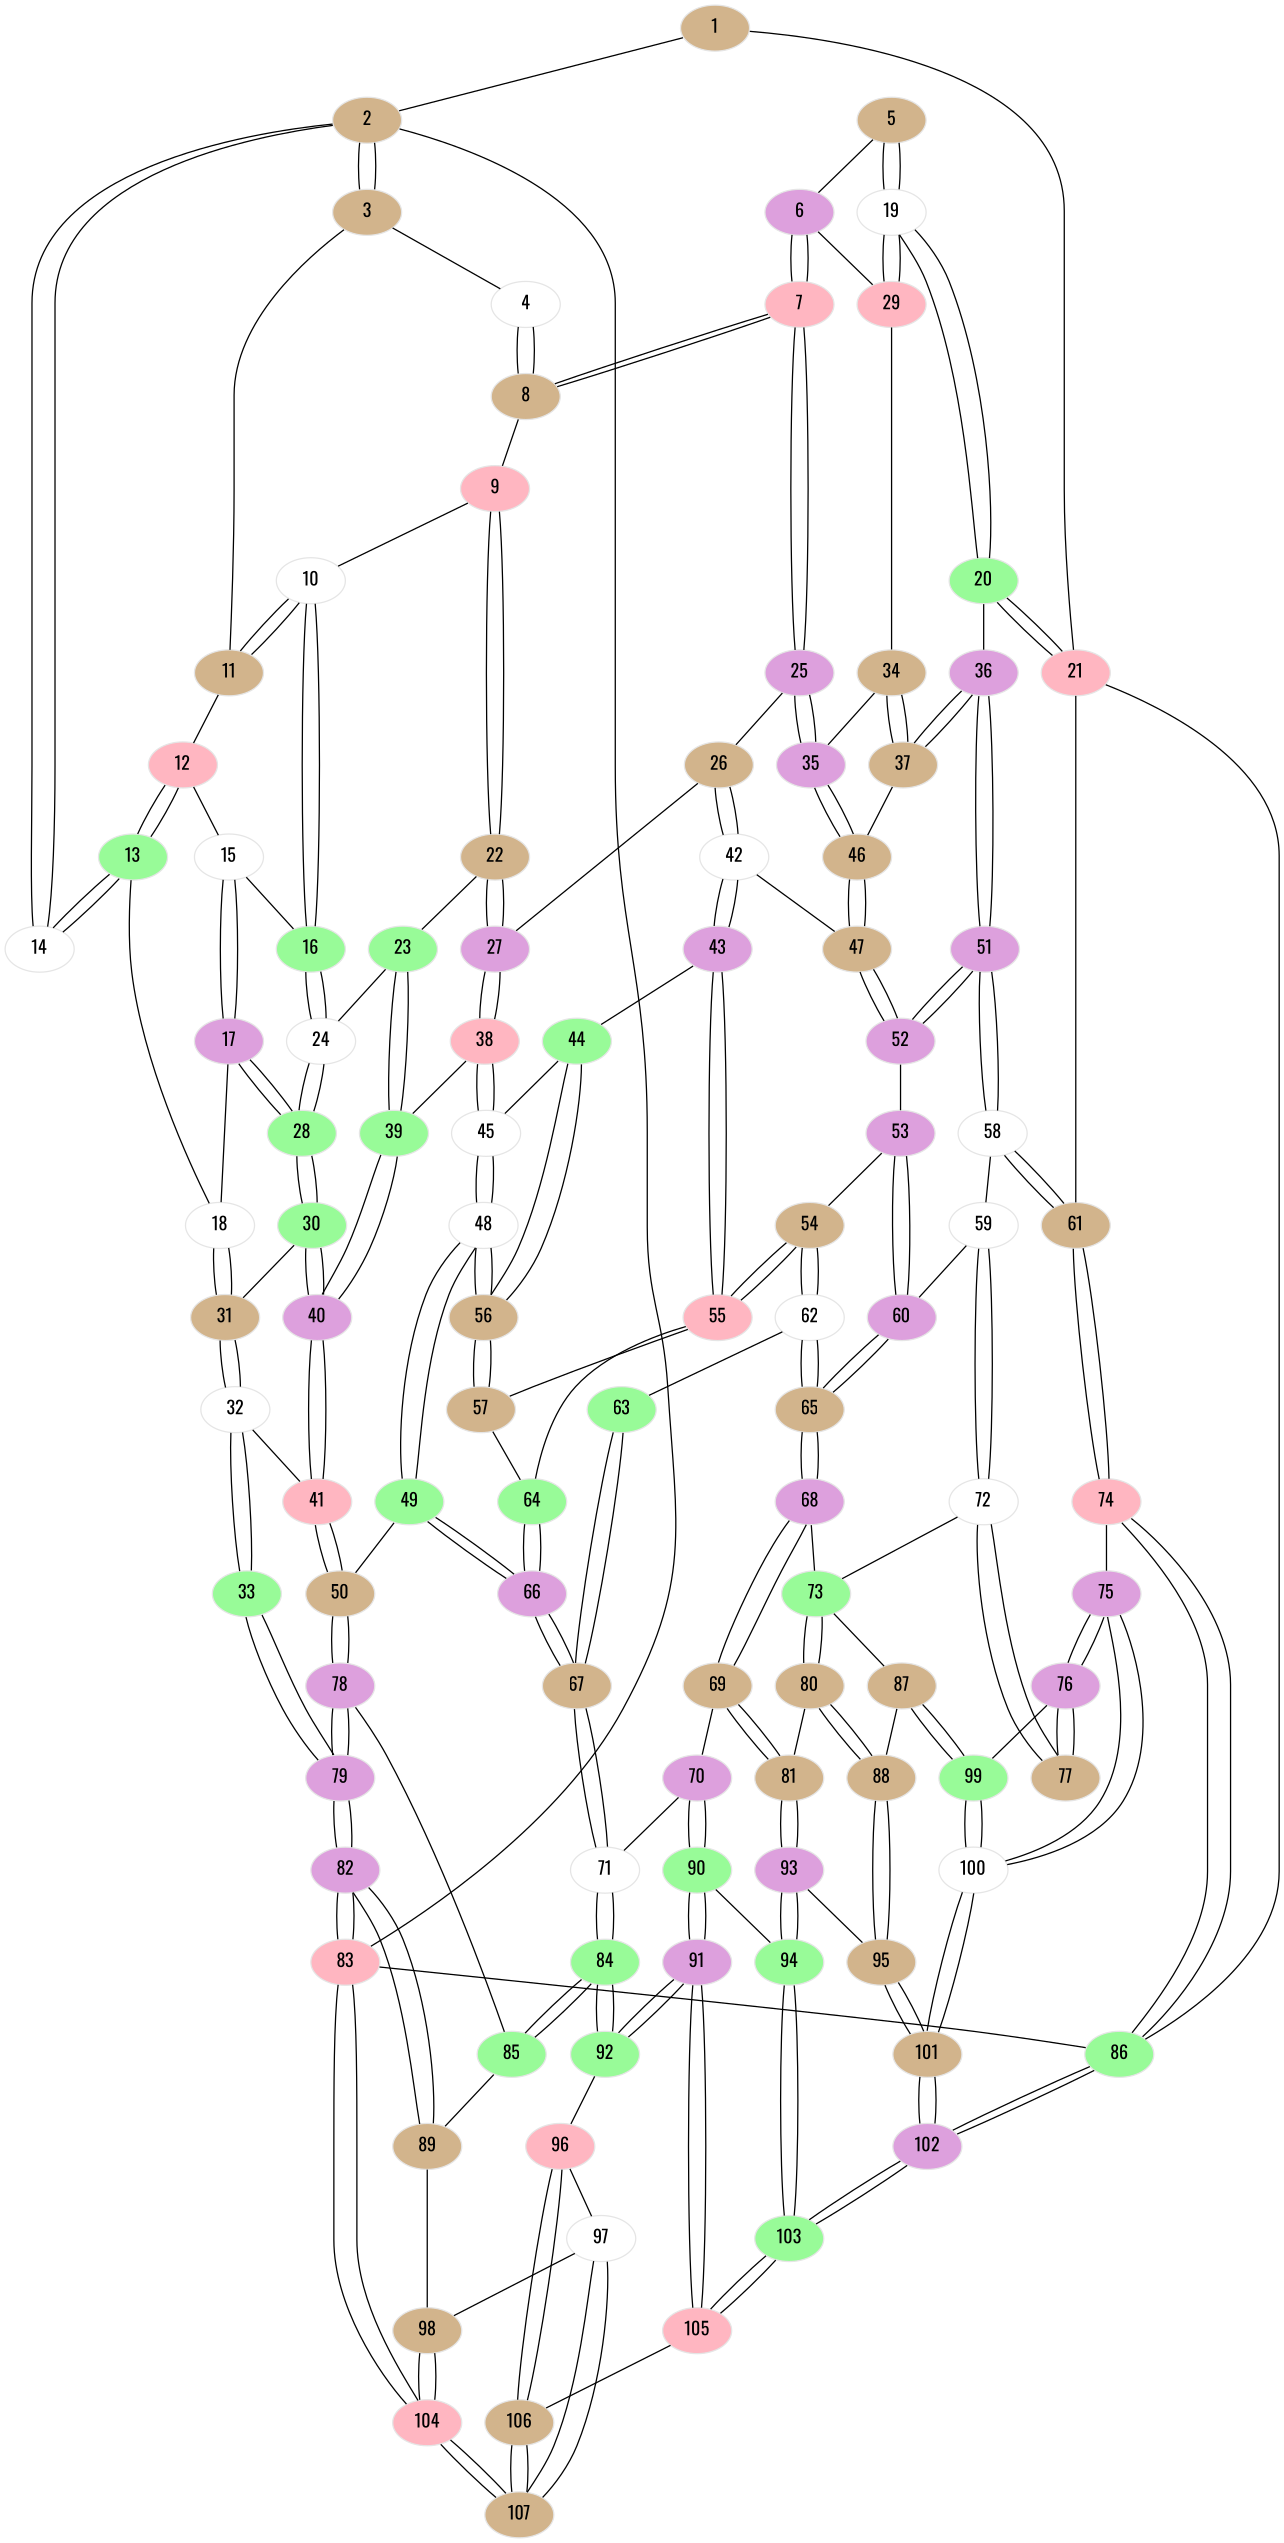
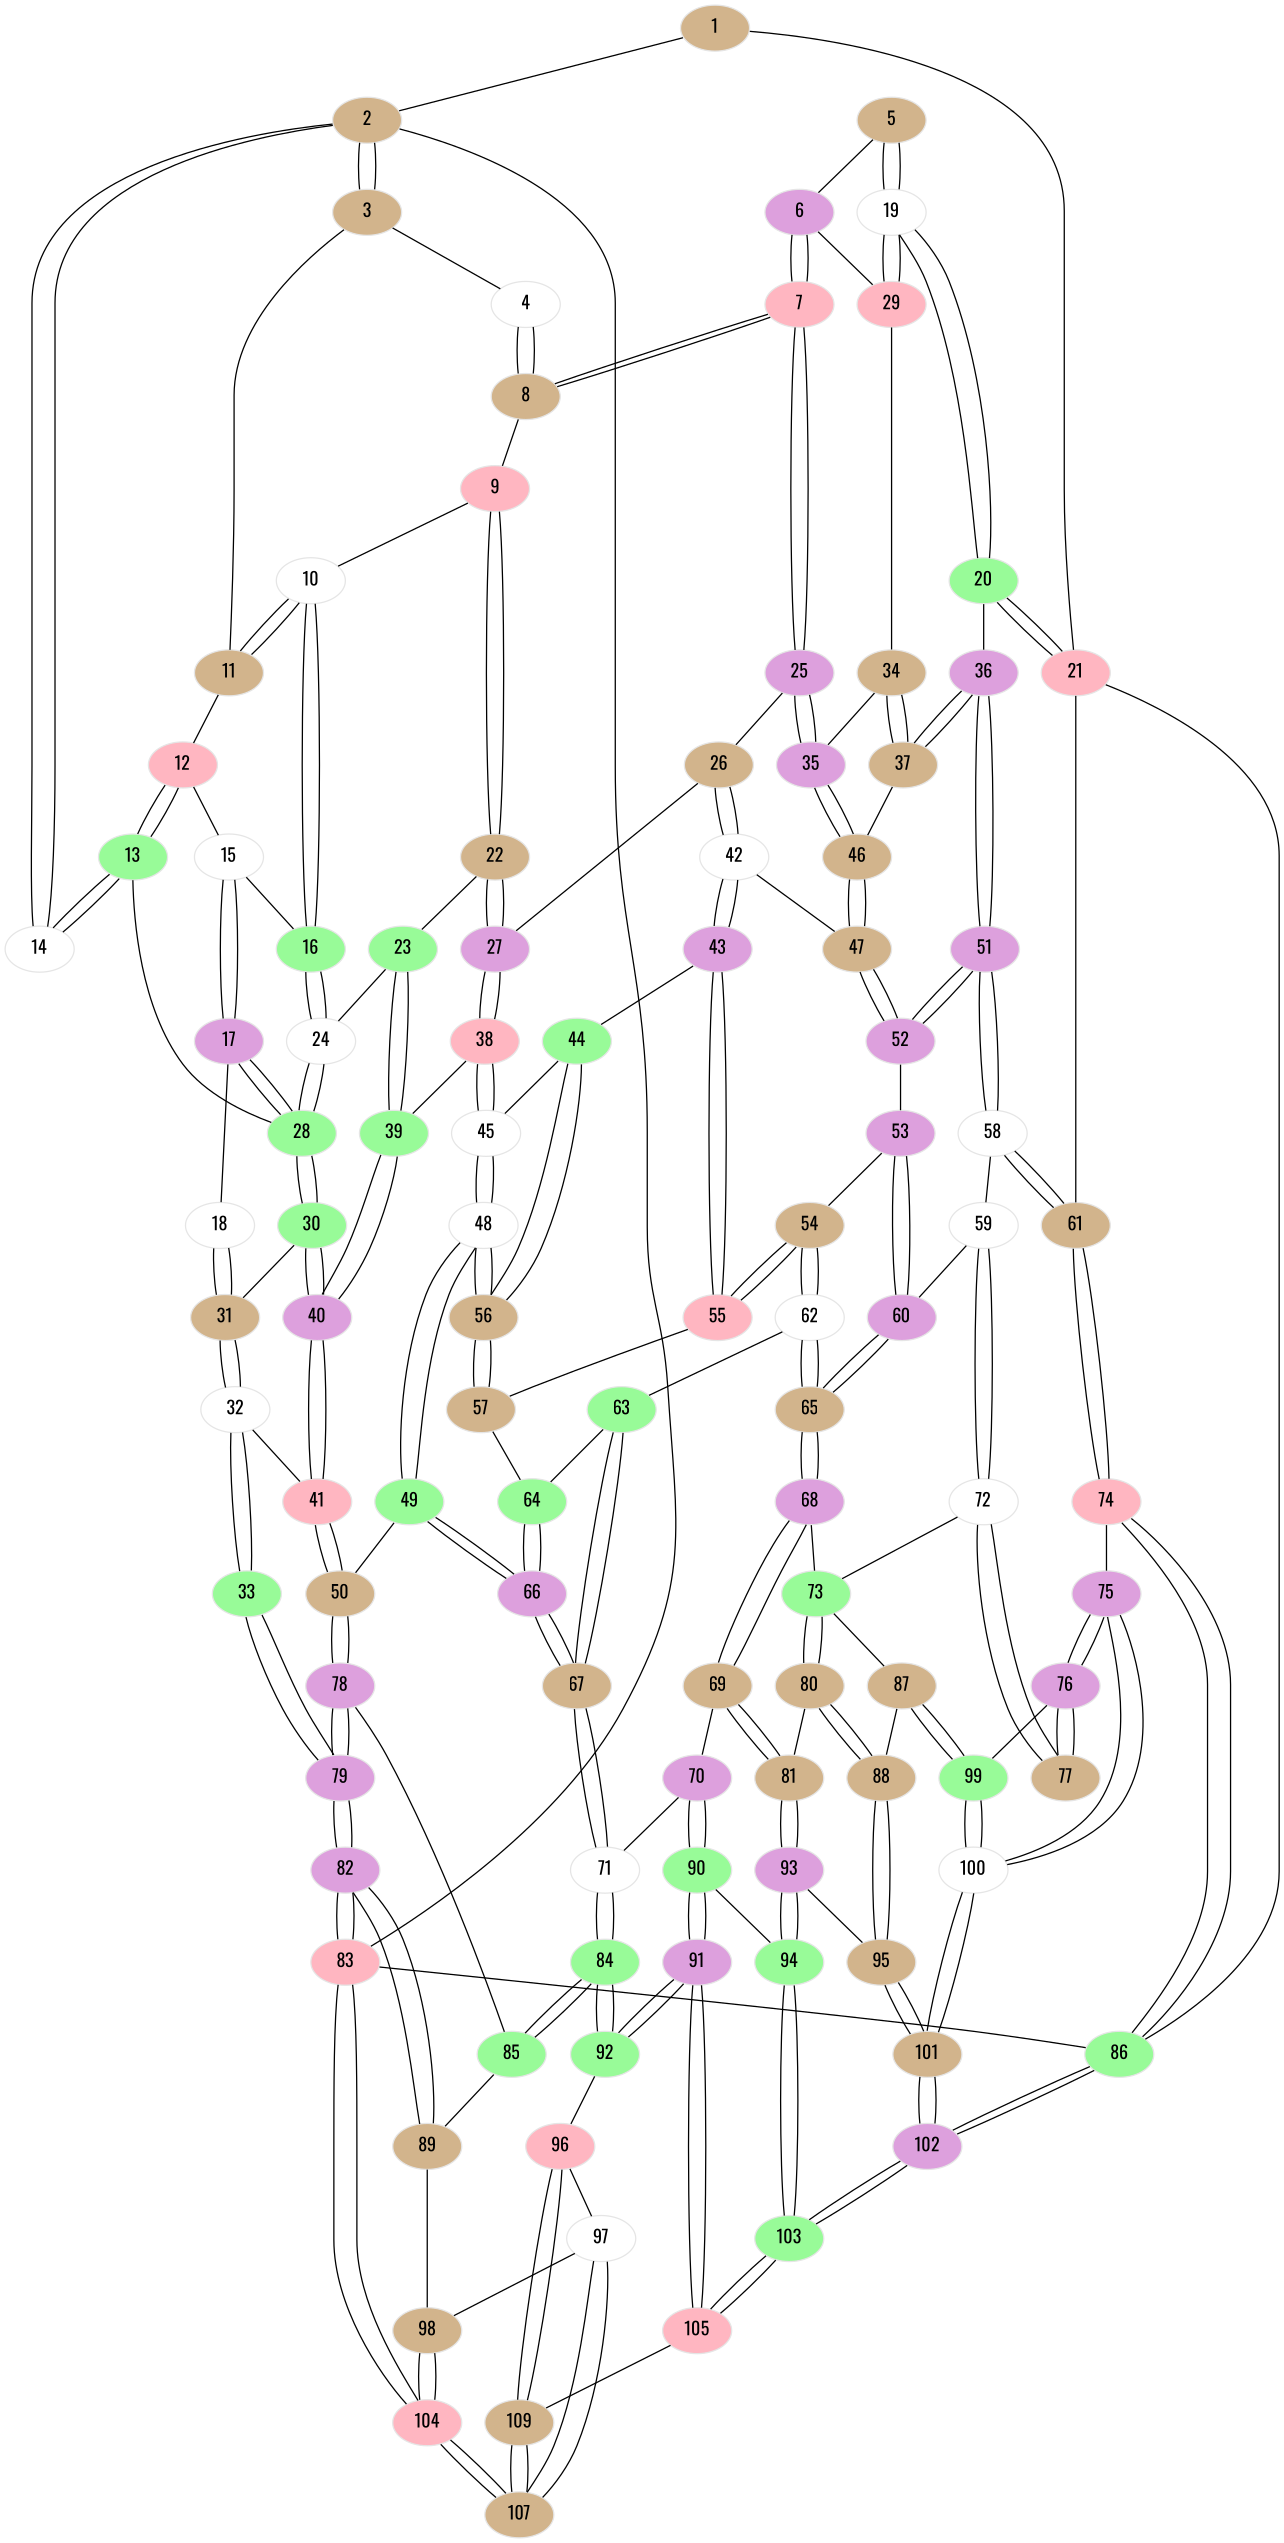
  graph {
    fontname=Oswald
    node [color=gray90 fillcolor=tan fontname=Oswald style=filled]
    edge [fontname=Oswald]
    1
    2
    21 [fillcolor=lightpink]
    3
    14 [fillcolor=white]
    83 [fillcolor=lightpink]
    6 [fillcolor=plum]
    5
    19 [fillcolor=white]
    61
    86 [fillcolor=palegreen]
    4 [fillcolor=white]
    11
    104 [fillcolor=lightpink]
    8
    12 [fillcolor=lightpink]
    9 [fillcolor=lightpink]
    7 [fillcolor=lightpink]
    29 [fillcolor=lightpink]
    20 [fillcolor=palegreen]
    25 [fillcolor=plum]
    34
    26
    35 [fillcolor=plum]
    10 [fillcolor=white]
    22
    16 [fillcolor=palegreen]
    23 [fillcolor=palegreen]
    27 [fillcolor=plum]
    24 [fillcolor=white]
    13 [fillcolor=palegreen]
    15 [fillcolor=white]
    18 [fillcolor=white]
    17 [fillcolor=plum]
    31
    33 [fillcolor=palegreen]
    79 [fillcolor=plum]
    28 [fillcolor=palegreen]
    30 [fillcolor=palegreen]
    32 [fillcolor=white]
    36 [fillcolor=plum]
    37
    51 [fillcolor=plum]
    74 [fillcolor=lightpink]
    102 [fillcolor=plum]
    39 [fillcolor=palegreen]
    38 [fillcolor=lightpink]
    40 [fillcolor=plum]
    42 [fillcolor=white]
    46
    43 [fillcolor=plum]
    47
    45 [fillcolor=white]
    41 [fillcolor=lightpink]
    50
    82 [fillcolor=plum]
    52 [fillcolor=plum]
    58 [fillcolor=white]
    48 [fillcolor=white]
    78 [fillcolor=plum]
    44 [fillcolor=palegreen]
    55 [fillcolor=lightpink]
    56
    57
    49 [fillcolor=palegreen]
    53 [fillcolor=plum]
    66 [fillcolor=plum]
    67
    85 [fillcolor=palegreen]
    59 [fillcolor=white]
    54
    60 [fillcolor=plum]
    62 [fillcolor=white]
    65
    63 [fillcolor=palegreen]
    64 [fillcolor=palegreen]
    72 [fillcolor=white]
    73 [fillcolor=palegreen]
    77
    68 [fillcolor=plum]
    75 [fillcolor=plum]
    71 [fillcolor=white]
    69
    84 [fillcolor=palegreen]
    70 [fillcolor=plum]
    81
    80
    87
    90 [fillcolor=palegreen]
    93 [fillcolor=plum]
    91 [fillcolor=plum]
    94 [fillcolor=palegreen]
    92 [fillcolor=palegreen]
    88
    76 [fillcolor=plum]
    100 [fillcolor=white]
    99 [fillcolor=palegreen]
    101
    89
    95
    98
    107
    96 [fillcolor=lightpink]
    103 [fillcolor=palegreen]
    105 [fillcolor=lightpink]
-   106
+   106 [label=109]
    97 [fillcolor=white]
    1 -- 2
    1 -- 21
    2 -- 3
    2 -- 3
    2 -- 14
    2 -- 14
    2 -- 83
    21 -- 61
    21 -- 86
    3 -- 4
    3 -- 11
    83 -- 86
    83 -- 104
    83 -- 104
    6 -- 7
    6 -- 7
    6 -- 29
    5 -- 6
    5 -- 19
    5 -- 19
    19 -- 29
    19 -- 29
    19 -- 20
    19 -- 20
    61 -- 74
    61 -- 74
    86 -- 102
    86 -- 102
    4 -- 8
    4 -- 8
    11 -- 12
    104 -- 107
    104 -- 107
    8 -- 9
    12 -- 13
    12 -- 13
    12 -- 15
    9 -- 10
    9 -- 22
    9 -- 22
    7 -- 8
    7 -- 8
    7 -- 25
    7 -- 25
    29 -- 34
    20 -- 21
    20 -- 21
    20 -- 36
    25 -- 26
    25 -- 35
    25 -- 35
    34 -- 35
    34 -- 37
    34 -- 37
    26 -- 27
    26 -- 42
    26 -- 42
    35 -- 46
    35 -- 46
    10 -- 11
    10 -- 11
    10 -- 16
    10 -- 16
    22 -- 23
    22 -- 27
    22 -- 27
    16 -- 24
    16 -- 24
    23 -- 24
    23 -- 39
    23 -- 39
    27 -- 38
    27 -- 38
    24 -- 28
    24 -- 28
    13 -- 14
    13 -- 14
-   13 -- 18
+   13 -- 28
    15 -- 16
    15 -- 17
    15 -- 17
    18 -- 31
    18 -- 31
    17 -- 18
    17 -- 28
    17 -- 28
    31 -- 32
    31 -- 32
    33 -- 79
    33 -- 79
    79 -- 82
    79 -- 82
    28 -- 30
    28 -- 30
    30 -- 31
    30 -- 40
    30 -- 40
    32 -- 33
    32 -- 33
    32 -- 41
    36 -- 37
    36 -- 37
    36 -- 51
    36 -- 51
    37 -- 46
    51 -- 52
    51 -- 52
    51 -- 58
    51 -- 58
    74 -- 86
    74 -- 86
    74 -- 75
    102 -- 103
    102 -- 103
    39 -- 40
    39 -- 40
    38 -- 39
    38 -- 45
    38 -- 45
    40 -- 41
    40 -- 41
    42 -- 43
    42 -- 43
    42 -- 47
    46 -- 47
    46 -- 47
    43 -- 44
    43 -- 55
    43 -- 55
    47 -- 52
    47 -- 52
    45 -- 48
    45 -- 48
    41 -- 50
    41 -- 50
    50 -- 78
    50 -- 78
    82 -- 83
    82 -- 83
    82 -- 89
    82 -- 89
    52 -- 53
    58 -- 61
    58 -- 61
    58 -- 59
    48 -- 56
    48 -- 56
    48 -- 49
    48 -- 49
    78 -- 79
    78 -- 79
    78 -- 85
    44 -- 45
    44 -- 56
    44 -- 56
    55 -- 57
    56 -- 57
    56 -- 57
    57 -- 64
    49 -- 50
    49 -- 66
    49 -- 66
    53 -- 54
    53 -- 60
    53 -- 60
    66 -- 67
    66 -- 67
    67 -- 71
    67 -- 71
    85 -- 89
    59 -- 60
    59 -- 72
    59 -- 72
    54 -- 55
    54 -- 55
    54 -- 62
    54 -- 62
    60 -- 65
    60 -- 65
    62 -- 65
    62 -- 65
    62 -- 63
    65 -- 68
    65 -- 68
    63 -- 67
    63 -- 67
-   55 -- 64
+   63 -- 64
    64 -- 66
    64 -- 66
    72 -- 73
    72 -- 77
    72 -- 77
    73 -- 80
    73 -- 80
    73 -- 87
    68 -- 73
    68 -- 69
    68 -- 69
    75 -- 76
    75 -- 76
    75 -- 100
    75 -- 100
    71 -- 84
    71 -- 84
    69 -- 70
    69 -- 81
    69 -- 81
    84 -- 85
    84 -- 85
    84 -- 92
    84 -- 92
    70 -- 71
    70 -- 90
    70 -- 90
    81 -- 93
    81 -- 93
    80 -- 81
    80 -- 88
    80 -- 88
    87 -- 88
    87 -- 99
    87 -- 99
    90 -- 91
    90 -- 91
    90 -- 94
    93 -- 94
    93 -- 94
    93 -- 95
    91 -- 92
    91 -- 92
    91 -- 105
    91 -- 105
    94 -- 103
    94 -- 103
    92 -- 96
    88 -- 95
    88 -- 95
    76 -- 77
    76 -- 77
    76 -- 99
    100 -- 101
    100 -- 101
    99 -- 100
    99 -- 100
    101 -- 102
    101 -- 102
    89 -- 98
    95 -- 101
    95 -- 101
    98 -- 104
    98 -- 104
    96 -- 106
    96 -- 106
    96 -- 97
    103 -- 105
    103 -- 105
    105 -- 106
    106 -- 107
    106 -- 107
    97 -- 98
    97 -- 107
    97 -- 107
  }
